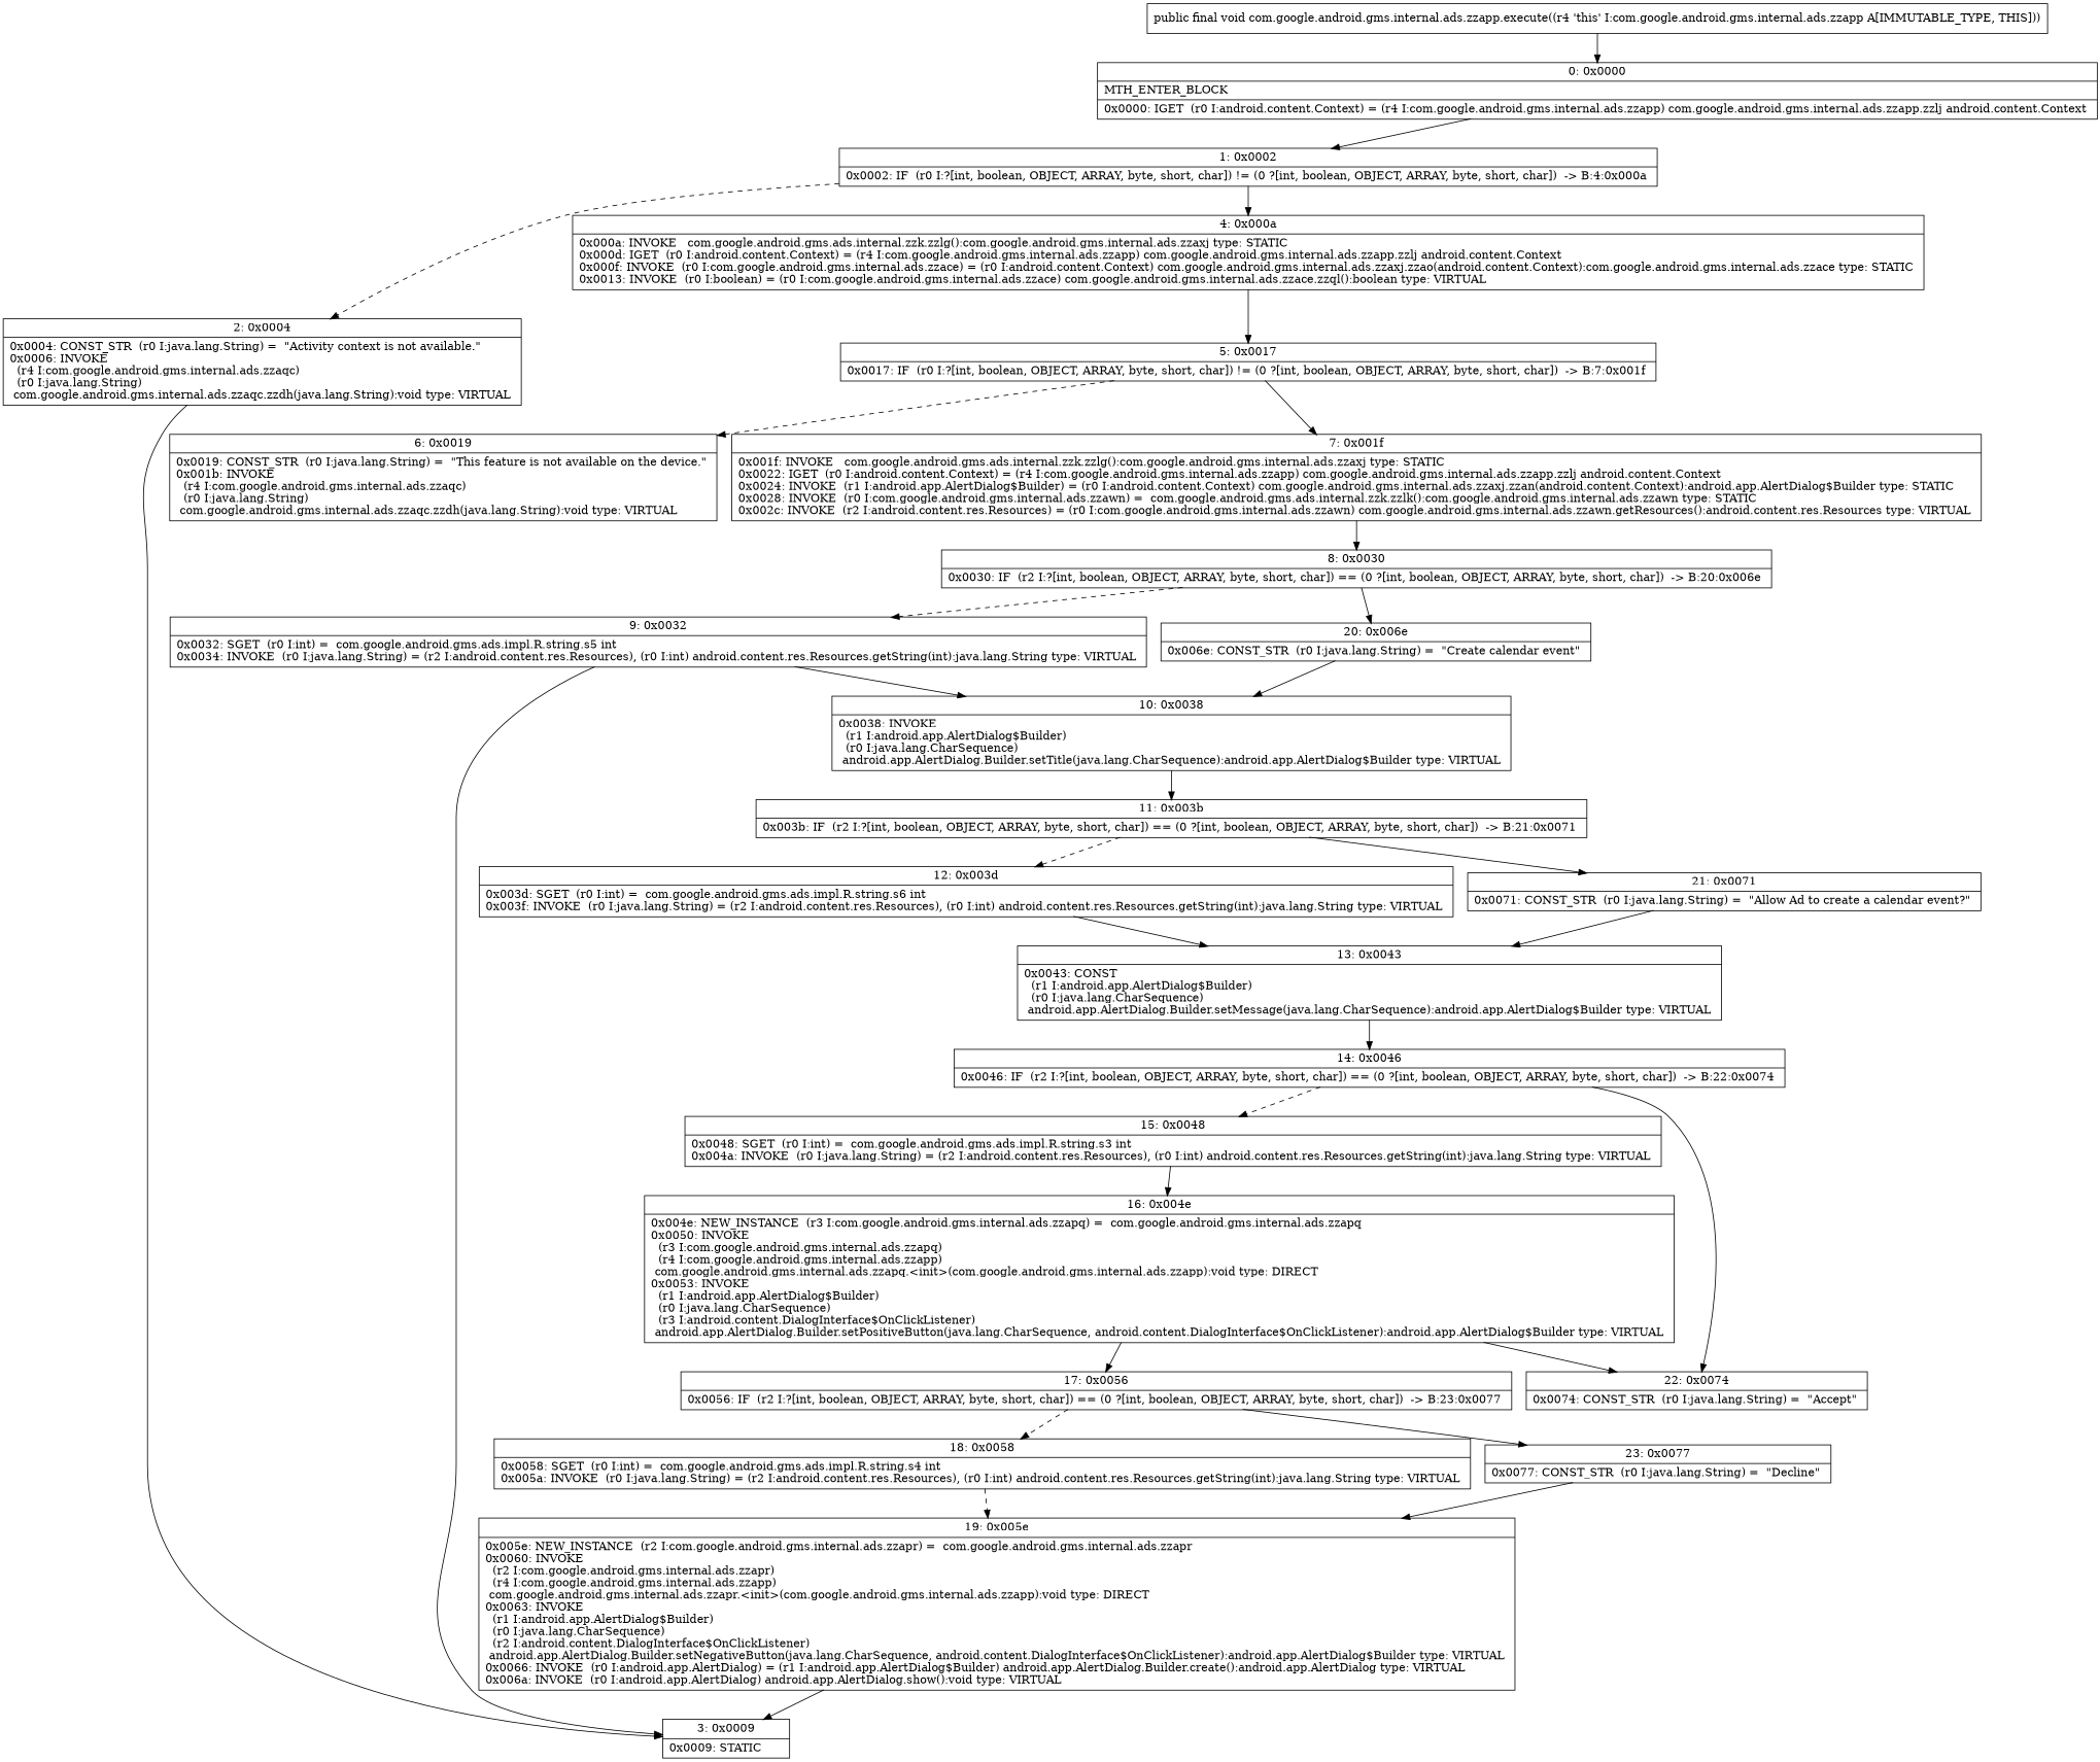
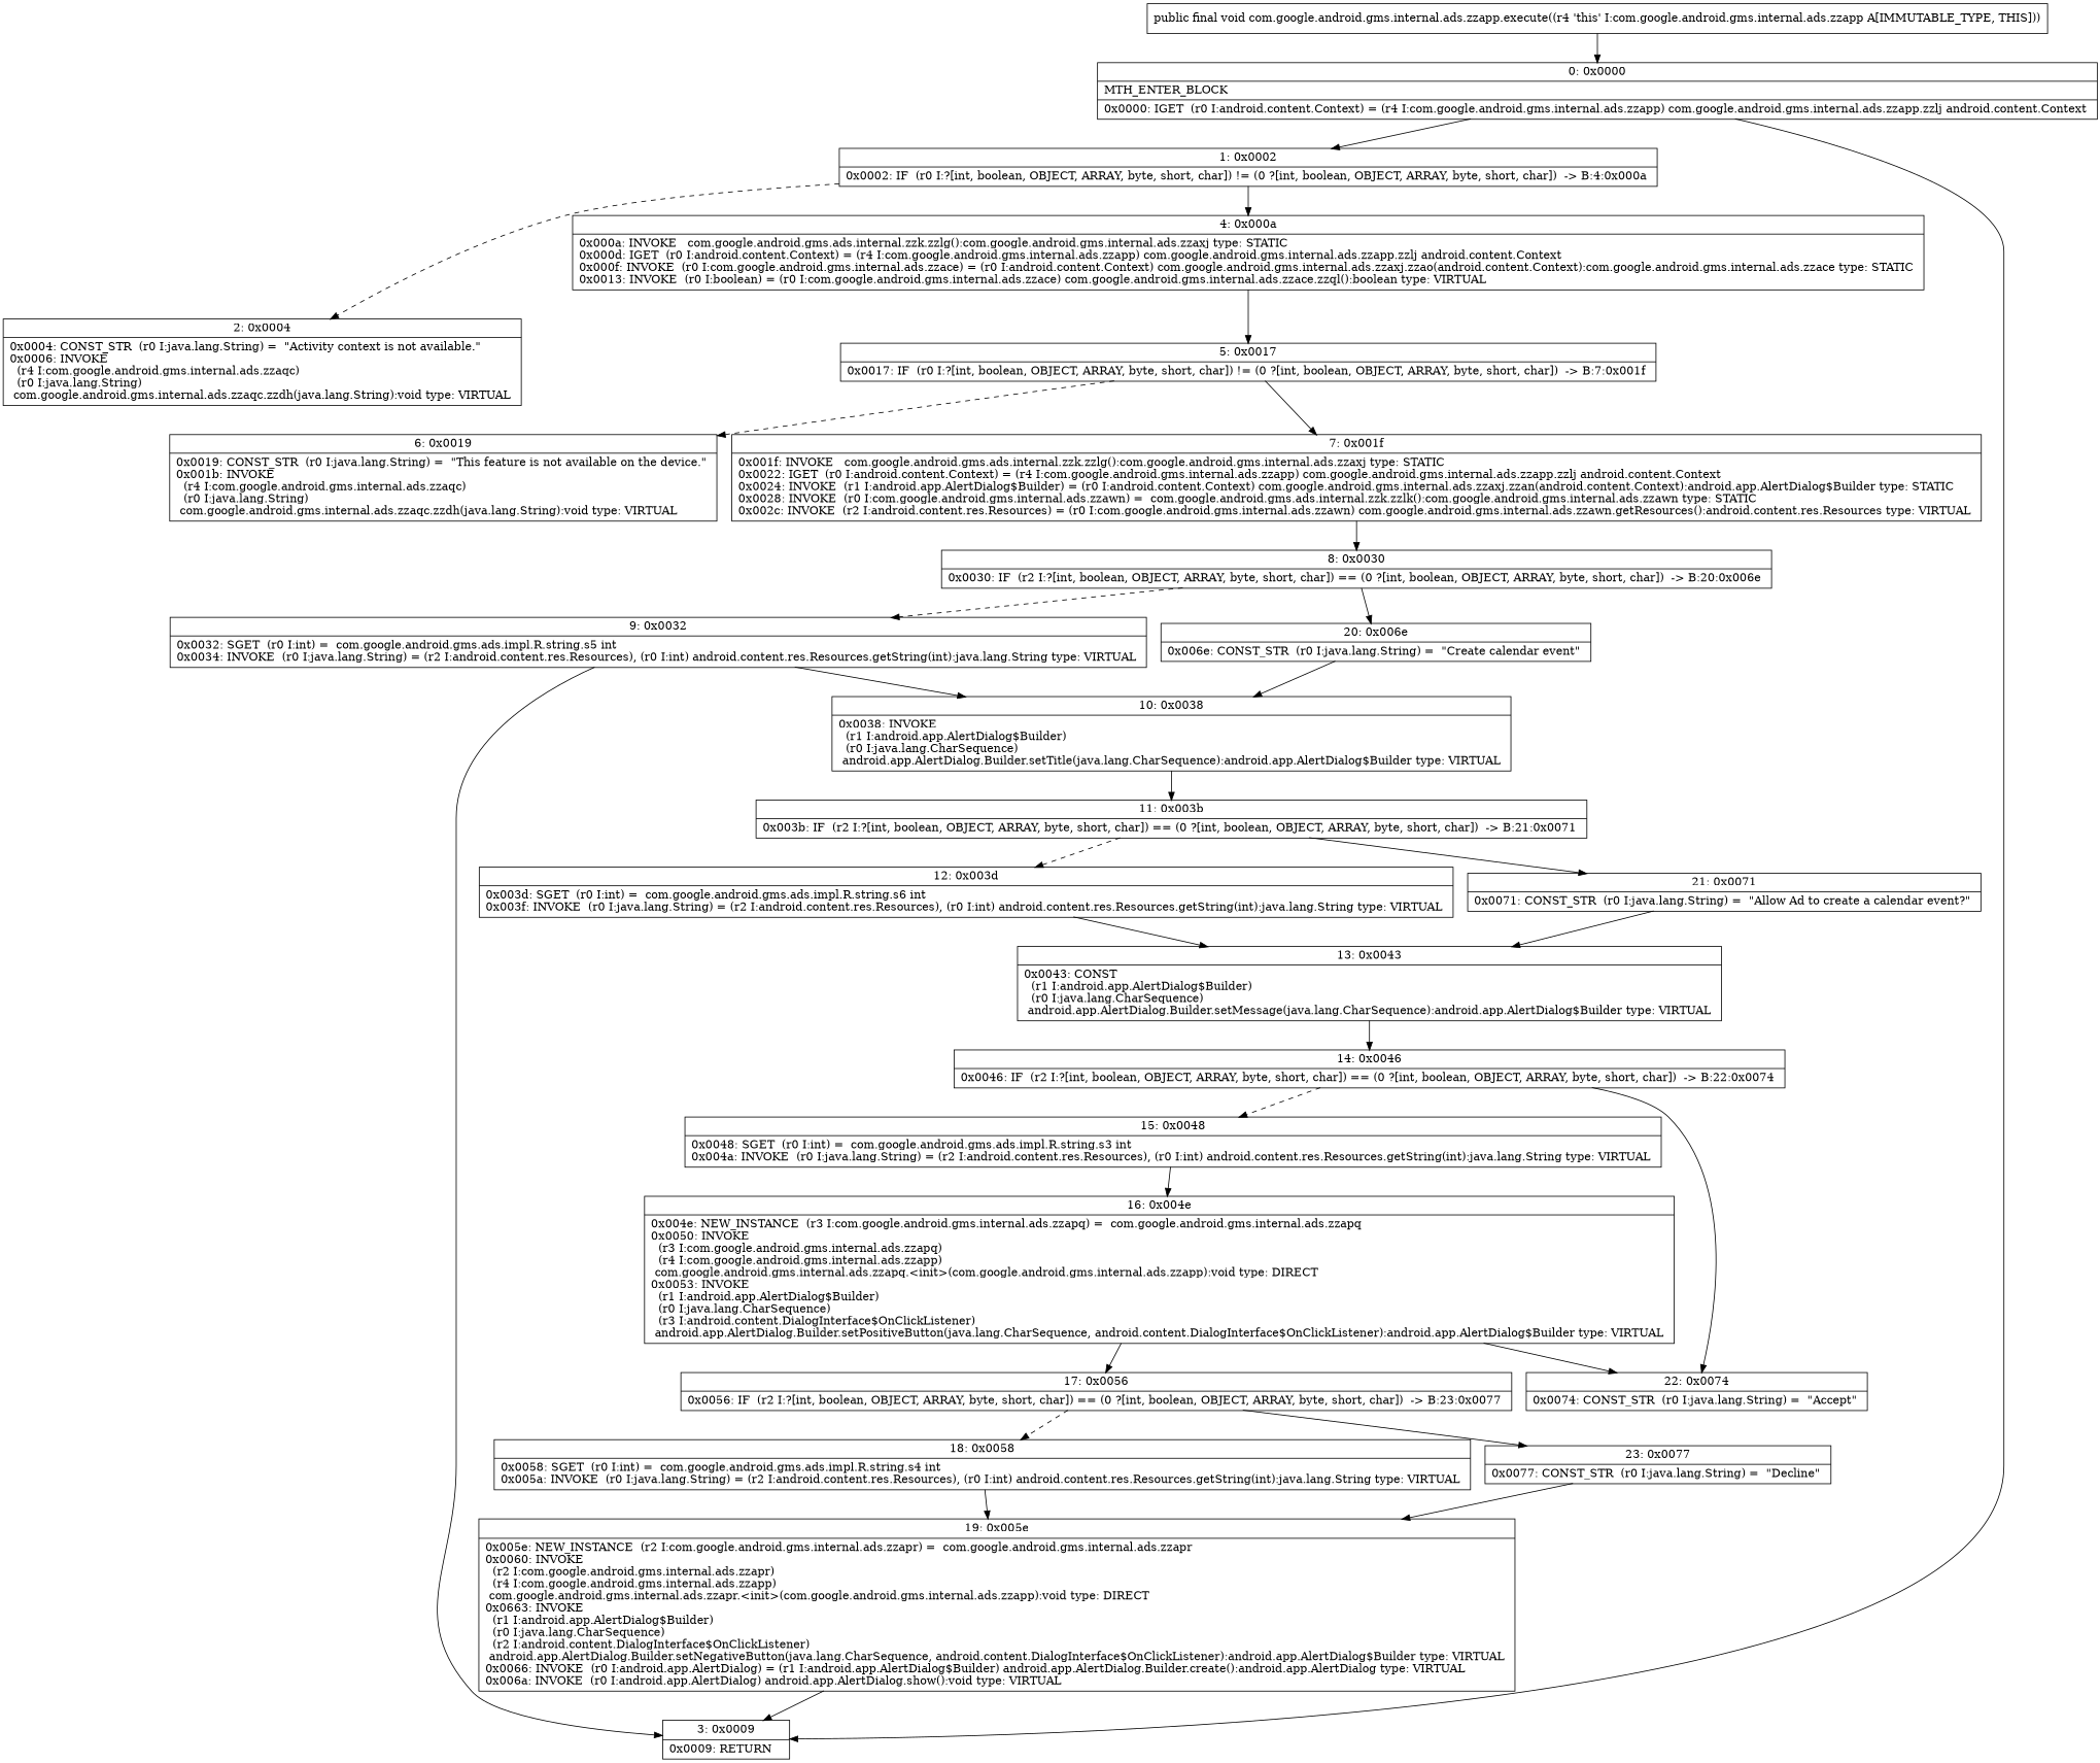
  digraph {
    node [shape=record]
    n1 [label="{0\:\ 0x0000|MTH_ENTER_BLOCK\l|0x0000: IGET  (r0 I:android.content.Context) = (r4 I:com.google.android.gms.internal.ads.zzapp) com.google.android.gms.internal.ads.zzapp.zzlj android.content.Context \l}"]
    n2 [label="{1\:\ 0x0002|0x0002: IF  (r0 I:?[int, boolean, OBJECT, ARRAY, byte, short, char]) != (0 ?[int, boolean, OBJECT, ARRAY, byte, short, char])  \-\> B:4:0x000a \l}"]
    n3 [label="{2\:\ 0x0004|0x0004: CONST_STR  (r0 I:java.lang.String) =  \"Activity context is not available.\" \l0x0006: INVOKE  \l  (r4 I:com.google.android.gms.internal.ads.zzaqc)\l  (r0 I:java.lang.String)\l com.google.android.gms.internal.ads.zzaqc.zzdh(java.lang.String):void type: VIRTUAL \l}"]
    n4 [label="{4\:\ 0x000a|0x000a: INVOKE   com.google.android.gms.ads.internal.zzk.zzlg():com.google.android.gms.internal.ads.zzaxj type: STATIC \l0x000d: IGET  (r0 I:android.content.Context) = (r4 I:com.google.android.gms.internal.ads.zzapp) com.google.android.gms.internal.ads.zzapp.zzlj android.content.Context \l0x000f: INVOKE  (r0 I:com.google.android.gms.internal.ads.zzace) = (r0 I:android.content.Context) com.google.android.gms.internal.ads.zzaxj.zzao(android.content.Context):com.google.android.gms.internal.ads.zzace type: STATIC \l0x0013: INVOKE  (r0 I:boolean) = (r0 I:com.google.android.gms.internal.ads.zzace) com.google.android.gms.internal.ads.zzace.zzql():boolean type: VIRTUAL \l}"]
-   n5 [label="{3\:\ 0x0009|0x0009: STATIC   \l}"]
+   n5 [label="{3\:\ 0x0009|0x0009: RETURN   \l}"]
    n6 [label="{5\:\ 0x0017|0x0017: IF  (r0 I:?[int, boolean, OBJECT, ARRAY, byte, short, char]) != (0 ?[int, boolean, OBJECT, ARRAY, byte, short, char])  \-\> B:7:0x001f \l}"]
    n7 [label="{6\:\ 0x0019|0x0019: CONST_STR  (r0 I:java.lang.String) =  \"This feature is not available on the device.\" \l0x001b: INVOKE  \l  (r4 I:com.google.android.gms.internal.ads.zzaqc)\l  (r0 I:java.lang.String)\l com.google.android.gms.internal.ads.zzaqc.zzdh(java.lang.String):void type: VIRTUAL \l}"]
    n8 [label="{7\:\ 0x001f|0x001f: INVOKE   com.google.android.gms.ads.internal.zzk.zzlg():com.google.android.gms.internal.ads.zzaxj type: STATIC \l0x0022: IGET  (r0 I:android.content.Context) = (r4 I:com.google.android.gms.internal.ads.zzapp) com.google.android.gms.internal.ads.zzapp.zzlj android.content.Context \l0x0024: INVOKE  (r1 I:android.app.AlertDialog$Builder) = (r0 I:android.content.Context) com.google.android.gms.internal.ads.zzaxj.zzan(android.content.Context):android.app.AlertDialog$Builder type: STATIC \l0x0028: INVOKE  (r0 I:com.google.android.gms.internal.ads.zzawn) =  com.google.android.gms.ads.internal.zzk.zzlk():com.google.android.gms.internal.ads.zzawn type: STATIC \l0x002c: INVOKE  (r2 I:android.content.res.Resources) = (r0 I:com.google.android.gms.internal.ads.zzawn) com.google.android.gms.internal.ads.zzawn.getResources():android.content.res.Resources type: VIRTUAL \l}"]
    n9 [label="{8\:\ 0x0030|0x0030: IF  (r2 I:?[int, boolean, OBJECT, ARRAY, byte, short, char]) == (0 ?[int, boolean, OBJECT, ARRAY, byte, short, char])  \-\> B:20:0x006e \l}"]
    n10 [label="{9\:\ 0x0032|0x0032: SGET  (r0 I:int) =  com.google.android.gms.ads.impl.R.string.s5 int \l0x0034: INVOKE  (r0 I:java.lang.String) = (r2 I:android.content.res.Resources), (r0 I:int) android.content.res.Resources.getString(int):java.lang.String type: VIRTUAL \l}"]
    n11 [label="{20\:\ 0x006e|0x006e: CONST_STR  (r0 I:java.lang.String) =  \"Create calendar event\" \l}"]
    n12 [label="{10\:\ 0x0038|0x0038: INVOKE  \l  (r1 I:android.app.AlertDialog$Builder)\l  (r0 I:java.lang.CharSequence)\l android.app.AlertDialog.Builder.setTitle(java.lang.CharSequence):android.app.AlertDialog$Builder type: VIRTUAL \l}"]
    n13 [label="{11\:\ 0x003b|0x003b: IF  (r2 I:?[int, boolean, OBJECT, ARRAY, byte, short, char]) == (0 ?[int, boolean, OBJECT, ARRAY, byte, short, char])  \-\> B:21:0x0071 \l}"]
    n14 [label="{12\:\ 0x003d|0x003d: SGET  (r0 I:int) =  com.google.android.gms.ads.impl.R.string.s6 int \l0x003f: INVOKE  (r0 I:java.lang.String) = (r2 I:android.content.res.Resources), (r0 I:int) android.content.res.Resources.getString(int):java.lang.String type: VIRTUAL \l}"]
    n15 [label="{21\:\ 0x0071|0x0071: CONST_STR  (r0 I:java.lang.String) =  \"Allow Ad to create a calendar event?\" \l}"]
    n16 [label="{13\:\ 0x0043|0x0043: CONST  \l  (r1 I:android.app.AlertDialog$Builder)\l  (r0 I:java.lang.CharSequence)\l android.app.AlertDialog.Builder.setMessage(java.lang.CharSequence):android.app.AlertDialog$Builder type: VIRTUAL \l}"]
    n17 [label="{14\:\ 0x0046|0x0046: IF  (r2 I:?[int, boolean, OBJECT, ARRAY, byte, short, char]) == (0 ?[int, boolean, OBJECT, ARRAY, byte, short, char])  \-\> B:22:0x0074 \l}"]
    n18 [label="{15\:\ 0x0048|0x0048: SGET  (r0 I:int) =  com.google.android.gms.ads.impl.R.string.s3 int \l0x004a: INVOKE  (r0 I:java.lang.String) = (r2 I:android.content.res.Resources), (r0 I:int) android.content.res.Resources.getString(int):java.lang.String type: VIRTUAL \l}"]
    n19 [label="{22\:\ 0x0074|0x0074: CONST_STR  (r0 I:java.lang.String) =  \"Accept\" \l}"]
    n20 [label="{16\:\ 0x004e|0x004e: NEW_INSTANCE  (r3 I:com.google.android.gms.internal.ads.zzapq) =  com.google.android.gms.internal.ads.zzapq \l0x0050: INVOKE  \l  (r3 I:com.google.android.gms.internal.ads.zzapq)\l  (r4 I:com.google.android.gms.internal.ads.zzapp)\l com.google.android.gms.internal.ads.zzapq.\<init\>(com.google.android.gms.internal.ads.zzapp):void type: DIRECT \l0x0053: INVOKE  \l  (r1 I:android.app.AlertDialog$Builder)\l  (r0 I:java.lang.CharSequence)\l  (r3 I:android.content.DialogInterface$OnClickListener)\l android.app.AlertDialog.Builder.setPositiveButton(java.lang.CharSequence, android.content.DialogInterface$OnClickListener):android.app.AlertDialog$Builder type: VIRTUAL \l}"]
    n21 [label="{17\:\ 0x0056|0x0056: IF  (r2 I:?[int, boolean, OBJECT, ARRAY, byte, short, char]) == (0 ?[int, boolean, OBJECT, ARRAY, byte, short, char])  \-\> B:23:0x0077 \l}"]
    n22 [label="{18\:\ 0x0058|0x0058: SGET  (r0 I:int) =  com.google.android.gms.ads.impl.R.string.s4 int \l0x005a: INVOKE  (r0 I:java.lang.String) = (r2 I:android.content.res.Resources), (r0 I:int) android.content.res.Resources.getString(int):java.lang.String type: VIRTUAL \l}"]
    n23 [label="{23\:\ 0x0077|0x0077: CONST_STR  (r0 I:java.lang.String) =  \"Decline\" \l}"]
-   n24 [label="{19\:\ 0x005e|0x005e: NEW_INSTANCE  (r2 I:com.google.android.gms.internal.ads.zzapr) =  com.google.android.gms.internal.ads.zzapr \l0x0060: INVOKE  \l  (r2 I:com.google.android.gms.internal.ads.zzapr)\l  (r4 I:com.google.android.gms.internal.ads.zzapp)\l com.google.android.gms.internal.ads.zzapr.\<init\>(com.google.android.gms.internal.ads.zzapp):void type: DIRECT \l0x0063: INVOKE  \l  (r1 I:android.app.AlertDialog$Builder)\l  (r0 I:java.lang.CharSequence)\l  (r2 I:android.content.DialogInterface$OnClickListener)\l android.app.AlertDialog.Builder.setNegativeButton(java.lang.CharSequence, android.content.DialogInterface$OnClickListener):android.app.AlertDialog$Builder type: VIRTUAL \l0x0066: INVOKE  (r0 I:android.app.AlertDialog) = (r1 I:android.app.AlertDialog$Builder) android.app.AlertDialog.Builder.create():android.app.AlertDialog type: VIRTUAL \l0x006a: INVOKE  (r0 I:android.app.AlertDialog) android.app.AlertDialog.show():void type: VIRTUAL \l}"]
+   n24 [label="{19\:\ 0x005e|0x005e: NEW_INSTANCE  (r2 I:com.google.android.gms.internal.ads.zzapr) =  com.google.android.gms.internal.ads.zzapr \l0x0060: INVOKE  \l  (r2 I:com.google.android.gms.internal.ads.zzapr)\l  (r4 I:com.google.android.gms.internal.ads.zzapp)\l com.google.android.gms.internal.ads.zzapr.\<init\>(com.google.android.gms.internal.ads.zzapp):void type: DIRECT \l0x0663: INVOKE  \l  (r1 I:android.app.AlertDialog$Builder)\l  (r0 I:java.lang.CharSequence)\l  (r2 I:android.content.DialogInterface$OnClickListener)\l android.app.AlertDialog.Builder.setNegativeButton(java.lang.CharSequence, android.content.DialogInterface$OnClickListener):android.app.AlertDialog$Builder type: VIRTUAL \l0x0066: INVOKE  (r0 I:android.app.AlertDialog) = (r1 I:android.app.AlertDialog$Builder) android.app.AlertDialog.Builder.create():android.app.AlertDialog type: VIRTUAL \l0x006a: INVOKE  (r0 I:android.app.AlertDialog) android.app.AlertDialog.show():void type: VIRTUAL \l}"]
    n25 [label="{public final void com.google.android.gms.internal.ads.zzapp.execute((r4 'this' I:com.google.android.gms.internal.ads.zzapp A[IMMUTABLE_TYPE, THIS])) }"]
    n1 -> n2
    n2 -> n3 [style=dashed]
    n2 -> n4
-   n3 -> n5
+   n1 -> n5
    n4 -> n6
    n6 -> n7 [style=dashed]
    n6 -> n8
    n8 -> n9
    n9 -> n10 [style=dashed]
    n9 -> n11
    n10 -> n5
    n10 -> n12
    n11 -> n12
    n12 -> n13
    n13 -> n14 [style=dashed]
    n13 -> n15
    n14 -> n16
    n15 -> n16
    n16 -> n17
    n17 -> n18 [style=dashed]
    n17 -> n19
    n18 -> n20
    n20 -> n19
    n20 -> n21
    n21 -> n22 [style=dashed]
    n21 -> n23
-   n22 -> n24 [style=dashed]
+   n22 -> n24
    n23 -> n24
    n24 -> n5
    n25 -> n1
  }
